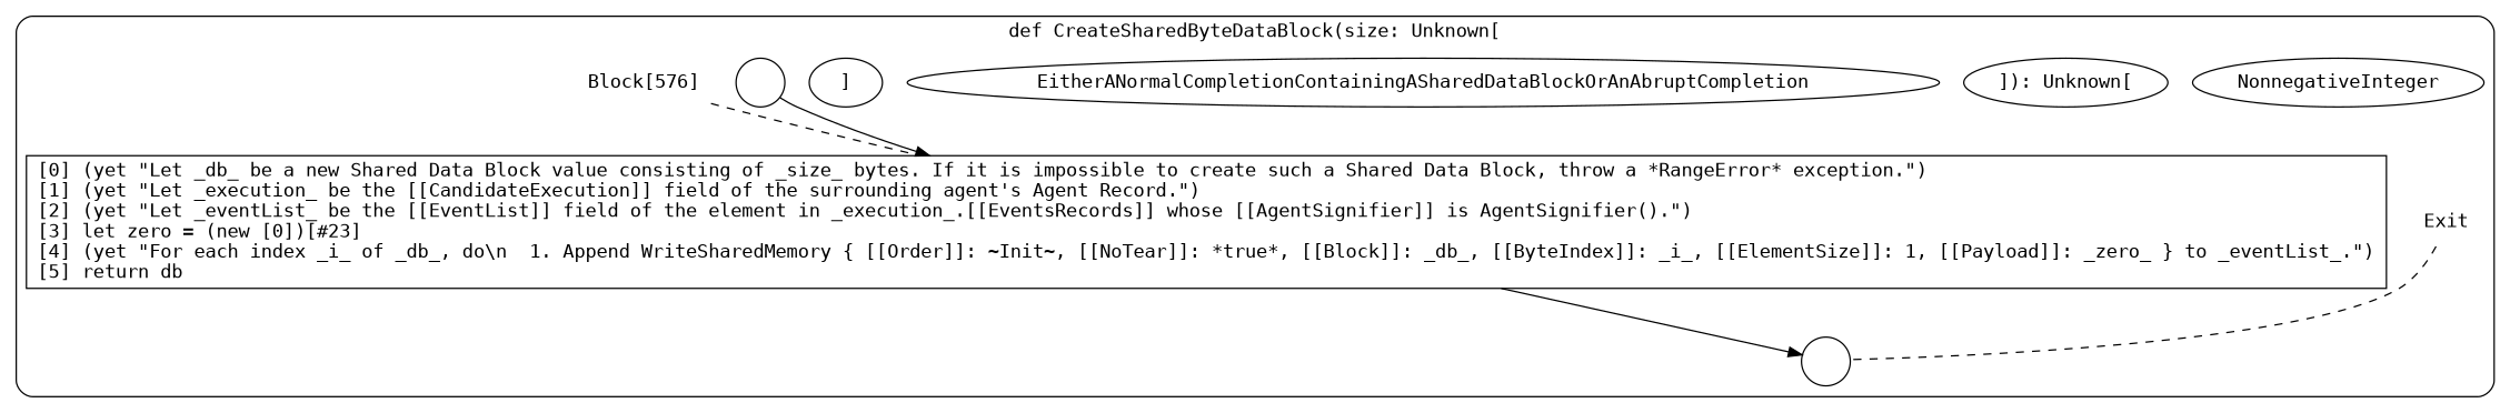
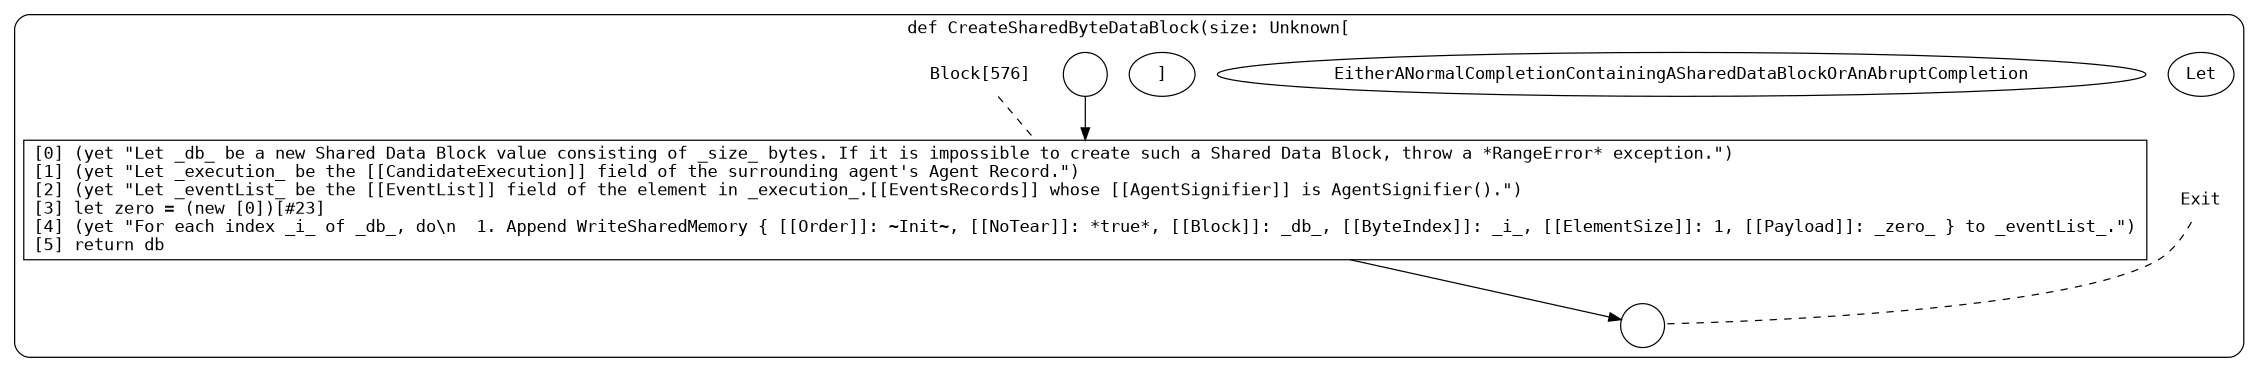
  digraph {
    fontname=Consolas
    node [fontname=Consolas]
    edge [color=black fontname=Consolas]
-   NonnegativeInteger
-   "]): Unknown["
+   NonnegativeInteger [label=Let]
    EitherANormalCompletionContainingASharedDataBlockOrAnAbruptCompletion
    "]"
    n5 [color=black fillcolor=white label=" " shape=circle style=filled]
    n6 [color=black fillcolor=white label=<<font color="black">[0] (yet &quot;Let _db_ be a new Shared Data Block value consisting of _size_ bytes. If it is impossible to create such a Shared Data Block, throw a *RangeError* exception.&quot;)<BR ALIGN="LEFT"/>[1] (yet &quot;Let _execution_ be the [[CandidateExecution]] field of the surrounding agent's Agent Record.&quot;)<BR ALIGN="LEFT"/>[2] (yet &quot;Let _eventList_ be the [[EventList]] field of the element in _execution_.[[EventsRecords]] whose [[AgentSignifier]] is AgentSignifier().&quot;)<BR ALIGN="LEFT"/>[3] let zero = (new [0])[#23]<BR ALIGN="LEFT"/>[4] (yet &quot;For each index _i_ of _db_, do\n  1. Append WriteSharedMemory { [[Order]]: ~Init~, [[NoTear]]: *true*, [[Block]]: _db_, [[ByteIndex]]: _i_, [[ElementSize]]: 1, [[Payload]]: _zero_ } to _eventList_.&quot;)<BR ALIGN="LEFT"/>[5] return db<BR ALIGN="LEFT"/></font>> shape=box style=filled]
    n7 [color=black fillcolor=white label=" " shape=circle style=filled]
    n8 [label=<<font color="black">Exit</font>> shape=none]
    n9 [label=<<font color="black">Block[576]</font>> shape=none]
    subgraph cluster_1 {
      label="def CreateSharedByteDataBlock(size: Unknown["
      style=rounded
      NonnegativeInteger
-     "]): Unknown["
      EitherANormalCompletionContainingASharedDataBlockOrAnAbruptCompletion
      "]"
      n5
      n6
      n7
      n8
      n9
    }
    n5 -> n6
    n6 -> n7
    n8 -> n7 [arrowhead=none style=dashed]
    n9 -> n6 [arrowhead=none style=dashed]
  }
